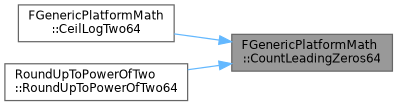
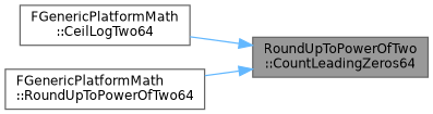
  digraph {
    rankdir=RL
    node [color=grey40 fillcolor=white fontname=Helvetica fontsize=10 shape=box style=filled]
    edge [color=steelblue1 dir=back fontname=Helvetica fontsize=10 labelfontname=Helvetica labelfontsize=10 style=solid]
-   n1 [color=gray40 fillcolor=grey60 fontcolor=black height=0.2 label="FGenericPlatformMath\l::CountLeadingZeros64" width=0.4]
+   n1 [color=gray40 fillcolor=grey60 fontcolor=black height=0.2 label="RoundUpToPowerOfTwo\l::CountLeadingZeros64" width=0.4]
    n2 [height=0.2 label="FGenericPlatformMath\l::CeilLogTwo64" width=0.4]
-   n3 [height=0.2 label="RoundUpToPowerOfTwo\l::RoundUpToPowerOfTwo64" width=0.4]
+   n3 [height=0.2 label="FGenericPlatformMath\l::RoundUpToPowerOfTwo64" width=0.4]
    n1 -> n2
    n1 -> n3
  }
